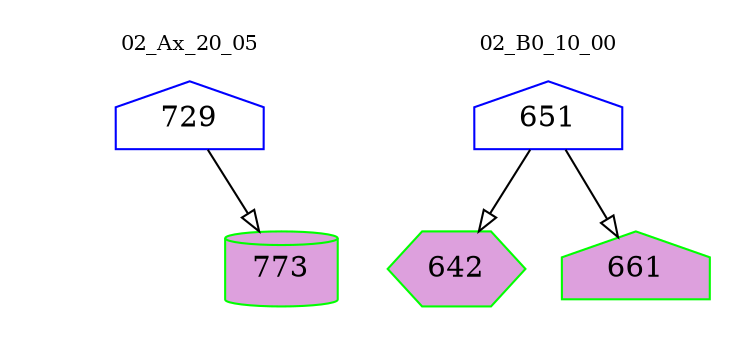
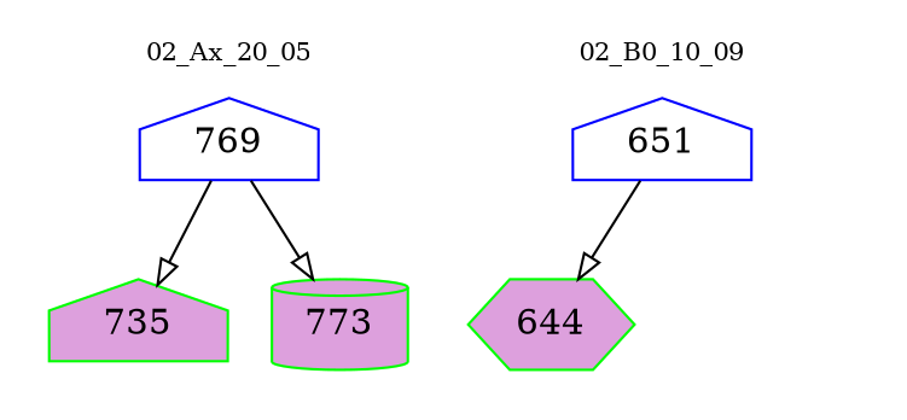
  digraph {
    node [color=green fillcolor=plum shape=house style=filled]
    edge [arrowhead=onormal color=black]
-   n1 [color=blue fillcolor=white label=729]
+   n1 [color=blue fillcolor=white label=769]
+   n2 [label=735]
    n3 [label=773 shape=cylinder]
    n4 [color=blue fillcolor=white label=651]
-   n5 [label=642 shape=hexagon]
-   n6 [label=661]
+   n5 [label=644 shape=hexagon]
    subgraph cluster_1 {
      color=white
      fontsize=10
      label="02_Ax_20_05"
      n1
+     n2
      n3
    }
    subgraph cluster_2 {
      color=white
      fontsize=10
-     label="02_B0_10_00"
+     label="02_B0_10_09"
      n4
      n5
-     n6
    }
+   n1 -> n2
    n1 -> n3
    n4 -> n5
-   n4 -> n6
  }
